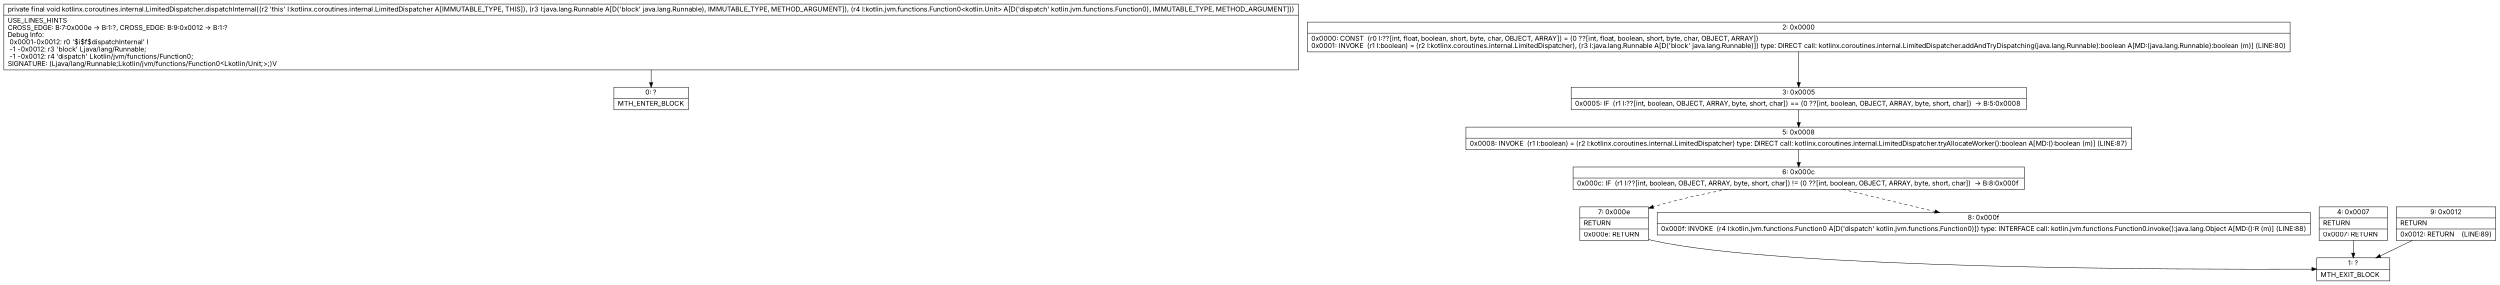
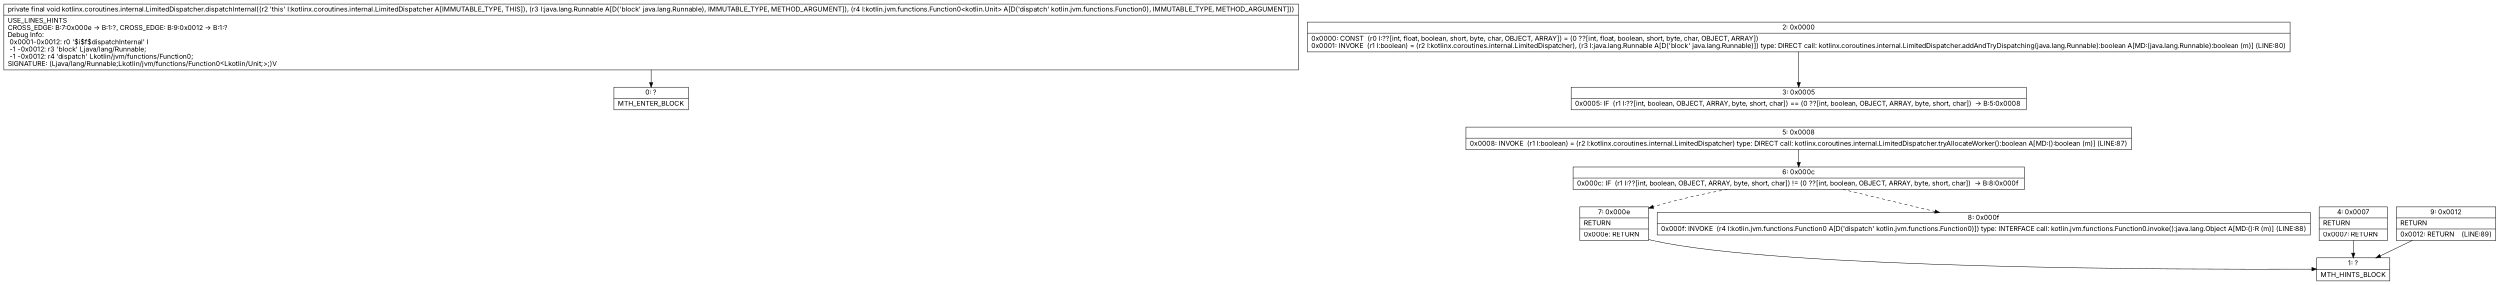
  digraph {
    fontname=Inter
    node [fontname=Inter shape=record]
    edge [fontname=Inter]
    n1 [label="{0\:\ ?|MTH_ENTER_BLOCK\l}"]
    n2 [label="{2\:\ 0x0000|0x0000: CONST  (r0 I:??[int, float, boolean, short, byte, char, OBJECT, ARRAY]) = (0 ??[int, float, boolean, short, byte, char, OBJECT, ARRAY]) \l0x0001: INVOKE  (r1 I:boolean) = (r2 I:kotlinx.coroutines.internal.LimitedDispatcher), (r3 I:java.lang.Runnable A[D('block' java.lang.Runnable)]) type: DIRECT call: kotlinx.coroutines.internal.LimitedDispatcher.addAndTryDispatching(java.lang.Runnable):boolean A[MD:(java.lang.Runnable):boolean (m)] (LINE:80)\l}"]
    n3 [label="{3\:\ 0x0005|0x0005: IF  (r1 I:??[int, boolean, OBJECT, ARRAY, byte, short, char]) == (0 ??[int, boolean, OBJECT, ARRAY, byte, short, char])  \-\> B:5:0x0008 \l}"]
    n4 [label="{5\:\ 0x0008|0x0008: INVOKE  (r1 I:boolean) = (r2 I:kotlinx.coroutines.internal.LimitedDispatcher) type: DIRECT call: kotlinx.coroutines.internal.LimitedDispatcher.tryAllocateWorker():boolean A[MD:():boolean (m)] (LINE:87)\l}"]
    n5 [label="{4\:\ 0x0007|RETURN\l|0x0007: RETURN   \l}"]
-   n6 [label="{1\:\ ?|MTH_EXIT_BLOCK\l}"]
+   n6 [label="{1\:\ ?|MTH_HINTS_BLOCK\l}"]
    n7 [label="{6\:\ 0x000c|0x000c: IF  (r1 I:??[int, boolean, OBJECT, ARRAY, byte, short, char]) != (0 ??[int, boolean, OBJECT, ARRAY, byte, short, char])  \-\> B:8:0x000f \l}"]
    n8 [label="{7\:\ 0x000e|RETURN\l|0x000e: RETURN   \l}"]
    n9 [label="{8\:\ 0x000f|0x000f: INVOKE  (r4 I:kotlin.jvm.functions.Function0 A[D('dispatch' kotlin.jvm.functions.Function0)]) type: INTERFACE call: kotlin.jvm.functions.Function0.invoke():java.lang.Object A[MD:():R (m)] (LINE:88)\l}"]
    n10 [label="{9\:\ 0x0012|RETURN\l|0x0012: RETURN    (LINE:89)\l}"]
    n11 [label="{private final void kotlinx.coroutines.internal.LimitedDispatcher.dispatchInternal((r2 'this' I:kotlinx.coroutines.internal.LimitedDispatcher A[IMMUTABLE_TYPE, THIS]), (r3 I:java.lang.Runnable A[D('block' java.lang.Runnable), IMMUTABLE_TYPE, METHOD_ARGUMENT]), (r4 I:kotlin.jvm.functions.Function0\<kotlin.Unit\> A[D('dispatch' kotlin.jvm.functions.Function0), IMMUTABLE_TYPE, METHOD_ARGUMENT]))  | USE_LINES_HINTS\lCROSS_EDGE: B:7:0x000e \-\> B:1:?, CROSS_EDGE: B:9:0x0012 \-\> B:1:?\lDebug Info:\l  0x0001\-0x0012: r0 '$i$f$dispatchInternal' I\l  \-1 \-0x0012: r3 'block' Ljava\/lang\/Runnable;\l  \-1 \-0x0012: r4 'dispatch' Lkotlin\/jvm\/functions\/Function0;\lSIGNATURE: (Ljava\/lang\/Runnable;Lkotlin\/jvm\/functions\/Function0\<Lkotlin\/Unit;\>;)V\l}"]
    n2 -> n3
-   n3 -> n4
    n4 -> n7
    n5 -> n6
    n7 -> n8 [style=dashed]
    n7 -> n9 [style=dashed]
    n8 -> n6
    n10 -> n6
    n11 -> n1
  }
